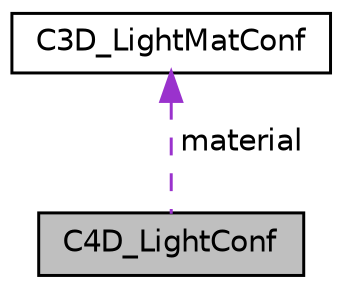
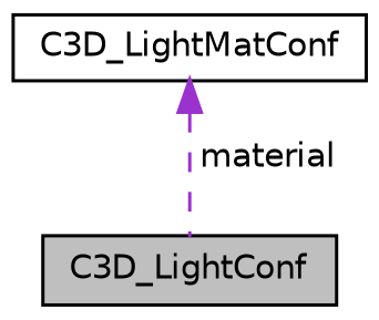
  digraph {
    node [color=black fontname=Helvetica fontsize=10 shape=record style=filled]
-   n1 [fillcolor=grey75 fontcolor=black height=0.2 label=C4D_LightConf width=0.4]
+   n1 [fillcolor=grey75 fontcolor=black height=0.2 label=C3D_LightConf width=0.4]
    n2 [fillcolor=white height=0.2 label=C3D_LightMatConf width=0.4]
    n2 -> n1 [color=darkorchid3 dir=back fontname=Helvetica fontsize=10 label=" material" labelfontname=Helvetica labelfontsize=10 style=dashed]
  }
